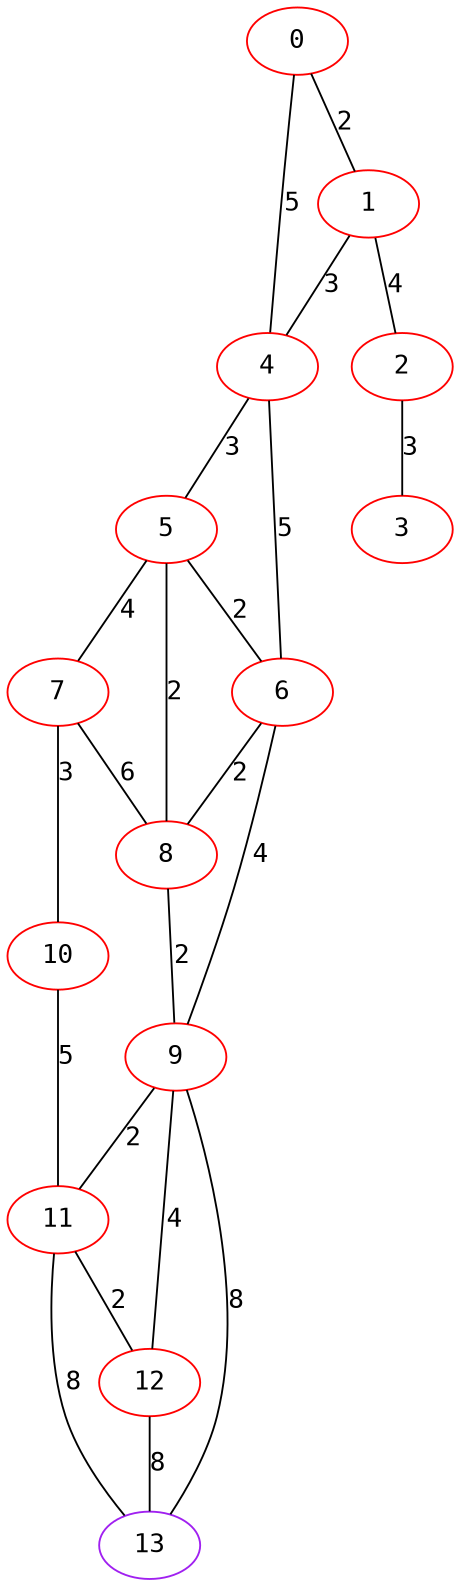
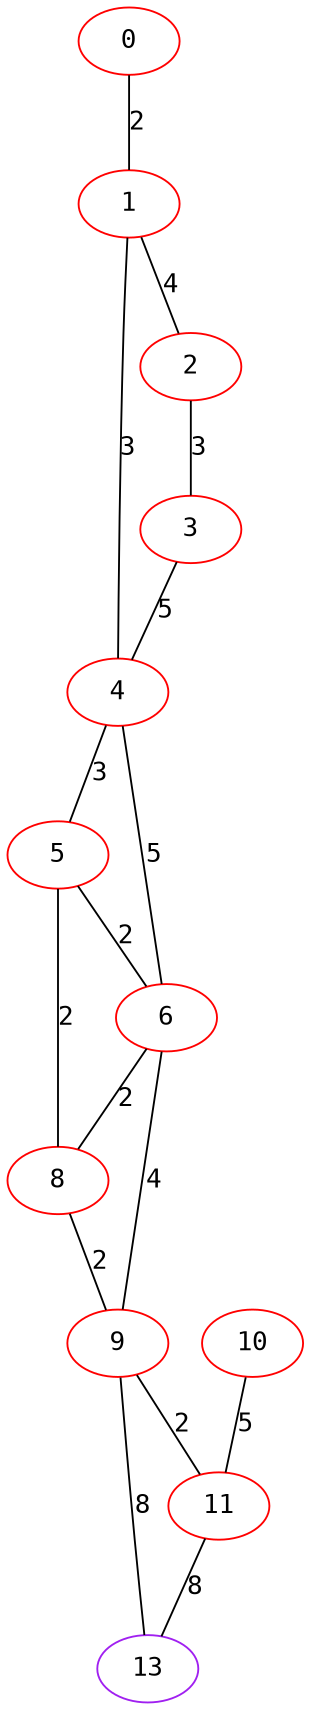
  graph {
    fontname="DejaVu Sans Mono"
    node [color=red fontname="DejaVu Sans Mono" weight=1]
    edge [fontname="DejaVu Sans Mono"]
    0
    1
    4
    2
    5
    6
    3
-   7
    8
    9
    10
    11
-   12
    13 [color=purple weight=4]
    0 -- 1 [label=2]
-   0 -- 4 [label=5]
+   3 -- 4 [label=5]
    1 -- 4 [label=3]
    1 -- 2 [label=4]
    4 -- 5 [label=3]
    4 -- 6 [label=5]
    2 -- 3 [label=3]
    5 -- 6 [label=2]
-   5 -- 7 [label=4]
    5 -- 8 [label=2]
    6 -- 8 [label=2]
    6 -- 9 [label=4]
-   7 -- 8 [label=6]
-   7 -- 10 [label=3]
    8 -- 9 [label=2]
    9 -- 11 [label=2]
-   9 -- 12 [label=4]
    9 -- 13 [label=8]
    10 -- 11 [label=5]
-   11 -- 12 [label=2]
    11 -- 13 [label=8]
-   12 -- 13 [label=8]
  }
